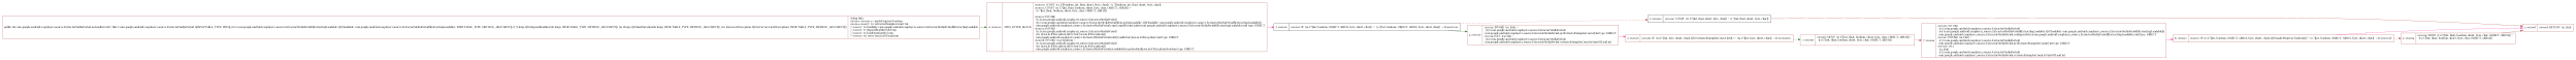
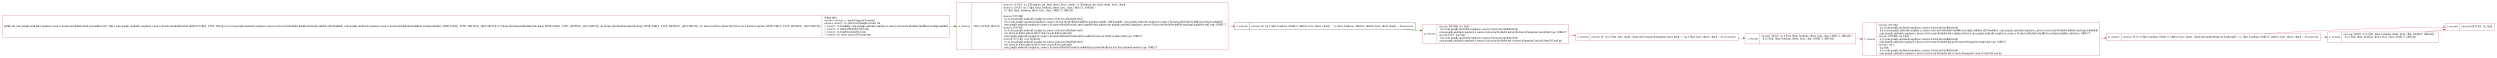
  digraph {
    fontname="Playfair Display"
    rankdir=LR
    node [color=brown fontname="Playfair Display" shape=record]
    edge [color=brown fontname="Playfair Display"]
    n1 [label="{0\:\ 0x0000|MTH_ENTER_BLOCK\l|0x0000: CONST  (r2 I:?[boolean, int, float, short, byte, char]) = (1 ?[boolean, int, float, short, byte, char]) \l0x0001: CONST  (r3 I:?[int, float, boolean, short, byte, char, OBJECT, ARRAY]) = \l  (0 ?[int, float, boolean, short, byte, char, OBJECT, ARRAY])\l \l0x0002: INVOKE  \l  (r5 I:com.google.android.exoplayer2.source.ExtractorMediaPeriod)\l  (r6 I:com.google.android.exoplayer2.source.ExtractorMediaPeriod$ExtractingLoadable A[D('loadable' com.google.android.exoplayer2.source.ExtractorMediaPeriod$ExtractingLoadable)])\l com.google.android.exoplayer2.source.ExtractorMediaPeriod.copyLengthFromLoader(com.google.android.exoplayer2.source.ExtractorMediaPeriod$ExtractingLoadable):void type: DIRECT \l0x0005: INVOKE  \l  (r5 I:com.google.android.exoplayer2.source.ExtractorMediaPeriod)\l  (r11 I:java.io.IOException A[D('error' java.io.IOException)])\l com.google.android.exoplayer2.source.ExtractorMediaPeriod.notifyLoadError(java.io.IOException):void type: DIRECT \l0x0008: INVOKE  (r4 I:boolean) = \l  (r5 I:com.google.android.exoplayer2.source.ExtractorMediaPeriod)\l  (r11 I:java.io.IOException A[D('error' java.io.IOException)])\l com.google.android.exoplayer2.source.ExtractorMediaPeriod.isLoadableExceptionFatal(java.io.IOException):boolean type: DIRECT \l}"]
    n2 [color=black label="{1\:\ 0x000c|0x000c: IF  (r4 I:?[int, boolean, OBJECT, ARRAY, byte, short, char]) == (0 ?[int, boolean, OBJECT, ARRAY, byte, short, char])  \-\> B:4:0x0010 \l}"]
-   n3 [color=black label="{2\:\ 0x000e|0x000e: CONST  (r2 I:?[int, float, short, byte, char]) = (3 ?[int, float, short, byte, char]) \l}"]
    n4 [label="{4\:\ 0x0010|0x0010: INVOKE  (r0 I:int) = \l  (r5 I:com.google.android.exoplayer2.source.ExtractorMediaPeriod)\l com.google.android.exoplayer2.source.ExtractorMediaPeriod.getExtractedSamplesCount():int type: DIRECT \l0x0014: IGET  (r4 I:int) = \l  (r5 I:com.google.android.exoplayer2.source.ExtractorMediaPeriod)\l com.google.android.exoplayer2.source.ExtractorMediaPeriod.extractedSamplesCountAtStartOfLoad int \l}"]
    n5 [label="{3\:\ 0x000f|0x000f: RETURN  (r2 I:int) \l}"]
    n6 [label="{5\:\ 0x0016|0x0016: IF  (r0 I:?[int, byte, short, char] A[D('extractedSamplesCount' int)]) \<= (r4 I:?[int, byte, short, char])  \-\> B:10:0x0026 \l}"]
    n7 [label="{6\:\ 0x0018|0x0018: MOVE  (r1 I:?[int, float, boolean, short, byte, char, OBJECT, ARRAY]) = \l  (r2 I:?[int, float, boolean, short, byte, char, OBJECT, ARRAY])\l \l}"]
    n8 [label="{7\:\ 0x0019|0x0019: INVOKE  \l  (r5 I:com.google.android.exoplayer2.source.ExtractorMediaPeriod)\l  (r6 I:com.google.android.exoplayer2.source.ExtractorMediaPeriod$ExtractingLoadable A[D('loadable' com.google.android.exoplayer2.source.ExtractorMediaPeriod$ExtractingLoadable)])\l com.google.android.exoplayer2.source.ExtractorMediaPeriod.configureRetry(com.google.android.exoplayer2.source.ExtractorMediaPeriod$ExtractingLoadable):void type: DIRECT \l0x001c: INVOKE  (r4 I:int) = \l  (r5 I:com.google.android.exoplayer2.source.ExtractorMediaPeriod)\l com.google.android.exoplayer2.source.ExtractorMediaPeriod.getExtractedSamplesCount():int type: DIRECT \l0x0020: IPUT  \l  (r4 I:int)\l  (r5 I:com.google.android.exoplayer2.source.ExtractorMediaPeriod)\l com.google.android.exoplayer2.source.ExtractorMediaPeriod.extractedSamplesCountAtStartOfLoad int \l}"]
    n9 [label="{8\:\ 0x0022|0x0022: IF  (r1 I:?[int, boolean, OBJECT, ARRAY, byte, short, char] A[D('madeProgress' boolean)]) != (0 ?[int, boolean, OBJECT, ARRAY, byte, short, char])  \-\> B:3:0x000f \l}"]
    n10 [label="{9\:\ 0x0024|0x0024: MOVE  (r2 I:?[int, float, boolean, short, byte, char, OBJECT, ARRAY]) = \l  (r3 I:?[int, float, boolean, short, byte, char, OBJECT, ARRAY])\l \l}"]
    n11 [label="{public int com.google.android.exoplayer2.source.ExtractorMediaPeriod.onLoadError((r5 'this' I:com.google.android.exoplayer2.source.ExtractorMediaPeriod A[IMMUTABLE_TYPE, THIS]), (r6 I:com.google.android.exoplayer2.source.ExtractorMediaPeriod$ExtractingLoadable A[D('loadable' com.google.android.exoplayer2.source.ExtractorMediaPeriod$ExtractingLoadable), IMMUTABLE_TYPE, METHOD_ARGUMENT]), (r7 I:long A[D('elapsedRealtimeMs' long), IMMUTABLE_TYPE, METHOD_ARGUMENT]), (r9 I:long A[D('loadDurationMs' long), IMMUTABLE_TYPE, METHOD_ARGUMENT]), (r11 I:java.io.IOException A[D('error' java.io.IOException), IMMUTABLE_TYPE, METHOD_ARGUMENT]))  | Debug Info:\l  0x0019\-0x0026: r1 'madeProgress' boolean\l  0x0014\-0x0027: r0 'extractedSamplesCount' int\l  ?\-0x0027: r6 'loadable' com.google.android.exoplayer2.source.ExtractorMediaPeriod$ExtractingLoadable\l  ?\-0x0027: r7 'elapsedRealtimeMs' long\l  ?\-0x0027: r9 'loadDurationMs' long\l  ?\-0x0027: r11 'error' java.io.IOException\l}"]
    n1 -> n2 [color=deeppink]
-   n2 -> n3 [style=dashed]
    n2 -> n4 [color=darkgreen]
-   n3 -> n5
    n4 -> n6 [color=deeppink]
    n6 -> n7 [color=darkgreen style=dashed]
    n7 -> n8
    n8 -> n9 [color=deeppink]
    n9 -> n5 [color=deeppink]
    n9 -> n10 [style=dashed]
    n10 -> n5
    n11 -> n1 [color=darkgreen]
  }
